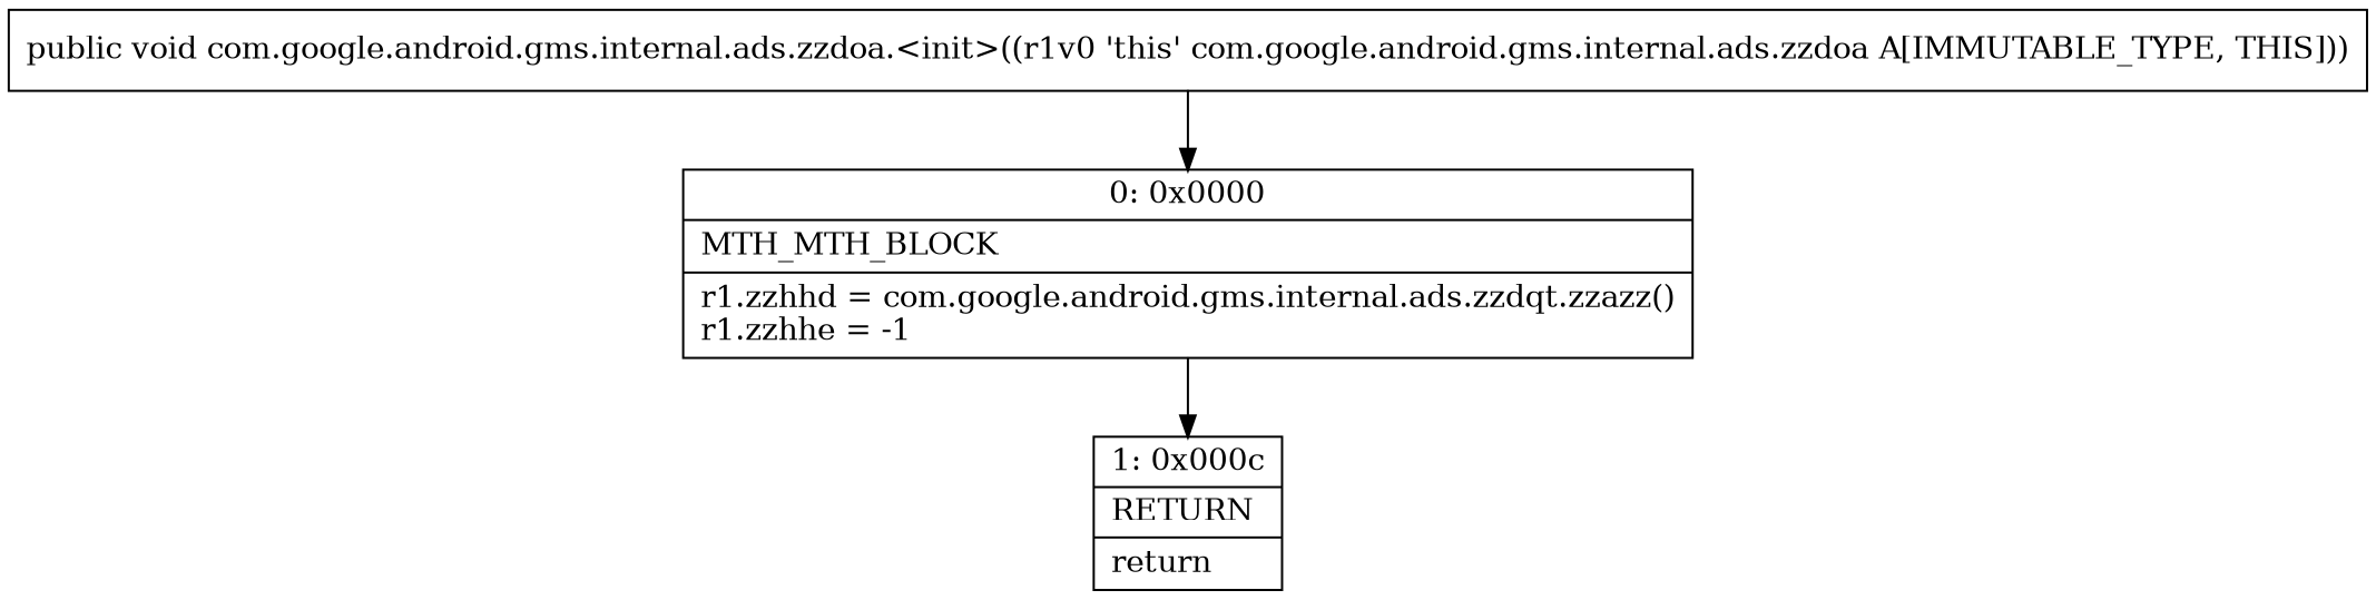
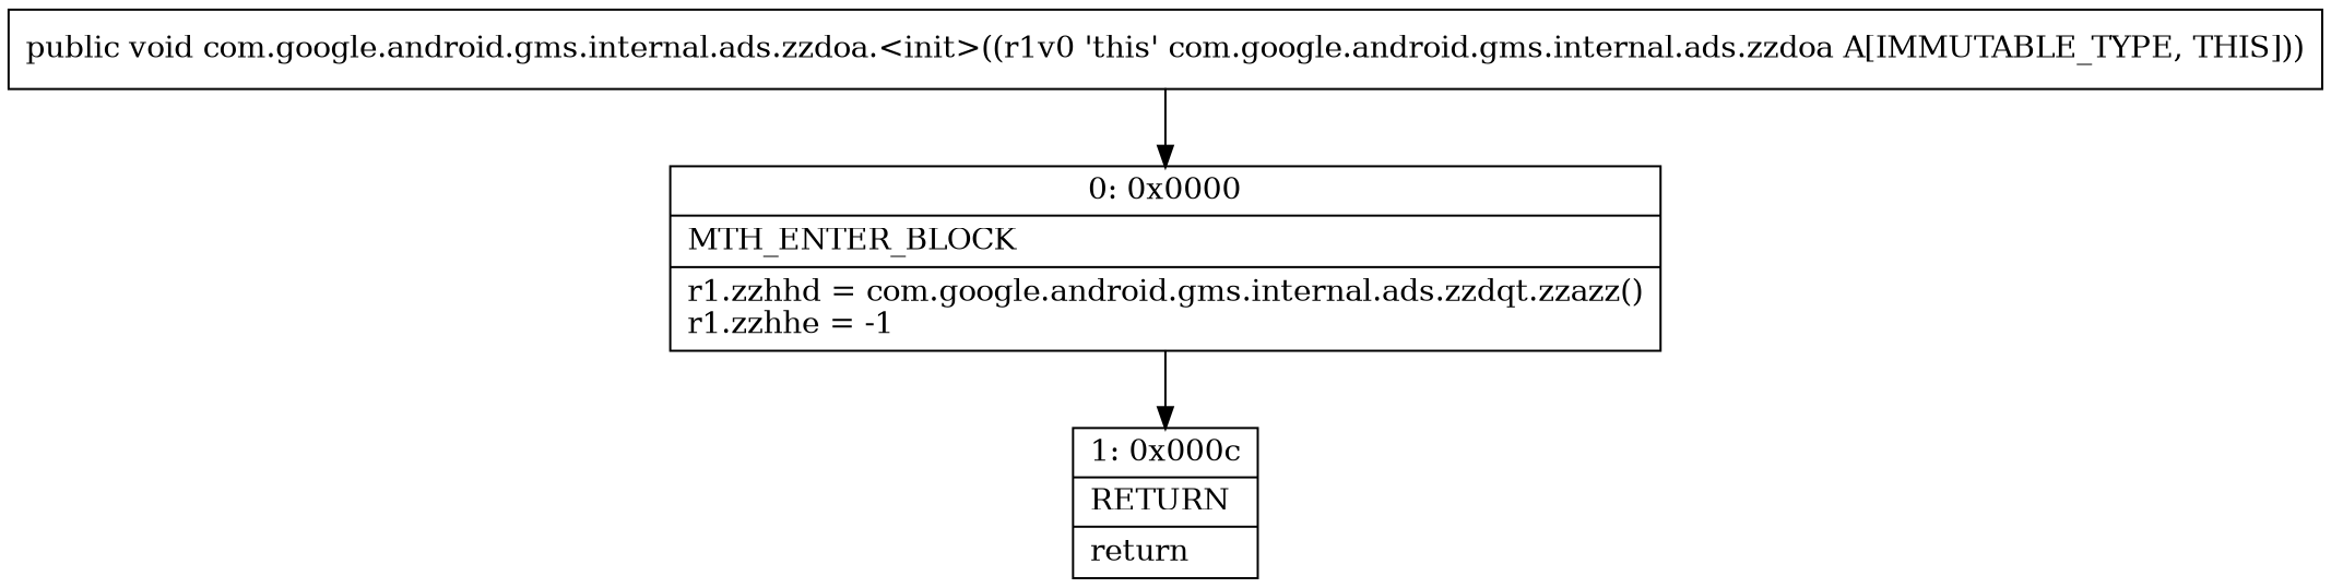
  digraph {
    node [shape=record]
-   n1 [label="{0\:\ 0x0000|MTH_MTH_BLOCK\l|r1.zzhhd = com.google.android.gms.internal.ads.zzdqt.zzazz()\lr1.zzhhe = \-1\l}"]
+   n1 [label="{0\:\ 0x0000|MTH_ENTER_BLOCK\l|r1.zzhhd = com.google.android.gms.internal.ads.zzdqt.zzazz()\lr1.zzhhe = \-1\l}"]
    n2 [label="{1\:\ 0x000c|RETURN\l|return\l}"]
    n3 [label="{public void com.google.android.gms.internal.ads.zzdoa.\<init\>((r1v0 'this' com.google.android.gms.internal.ads.zzdoa A[IMMUTABLE_TYPE, THIS])) }"]
    n1 -> n2
    n3 -> n1
  }
